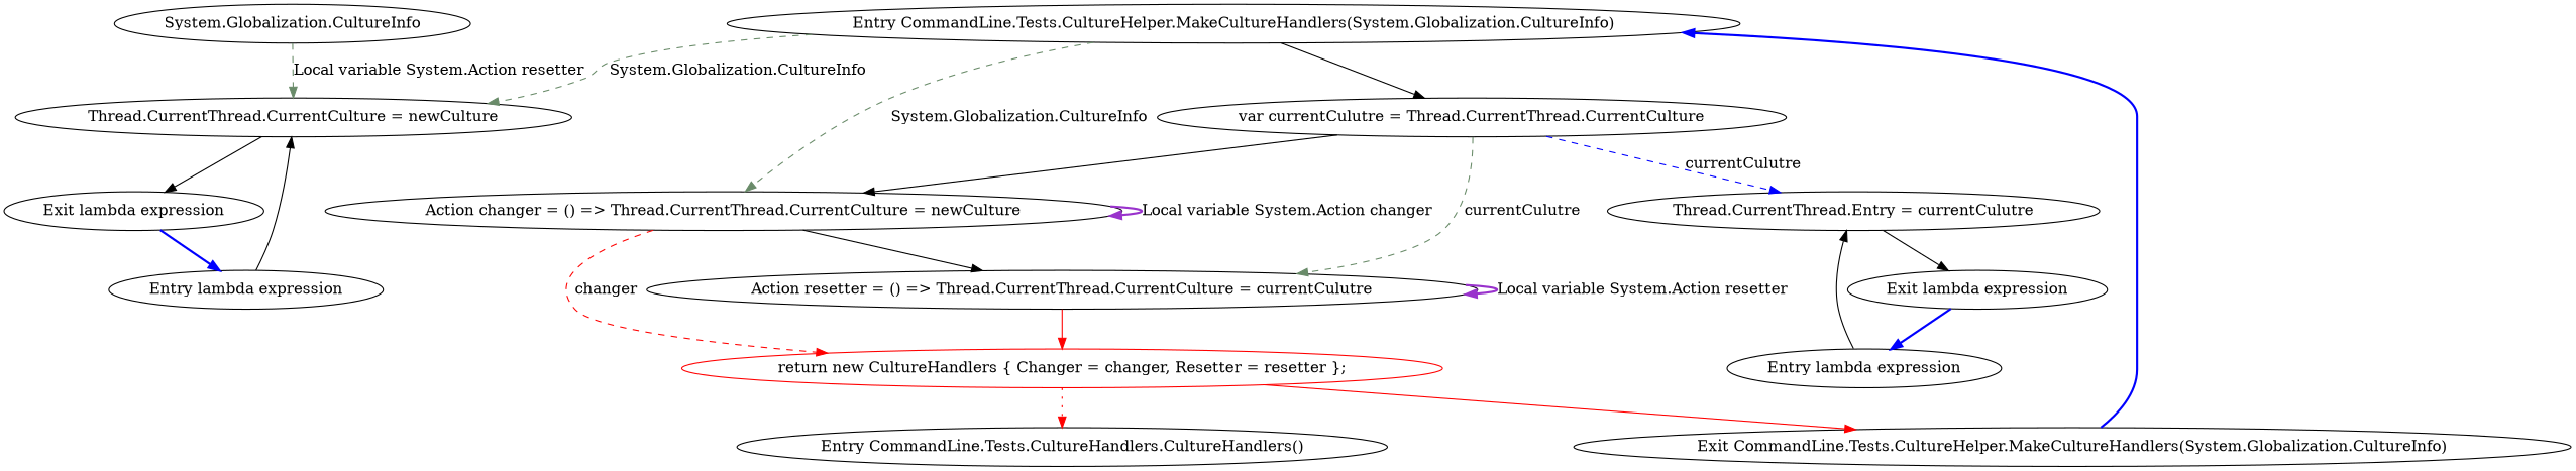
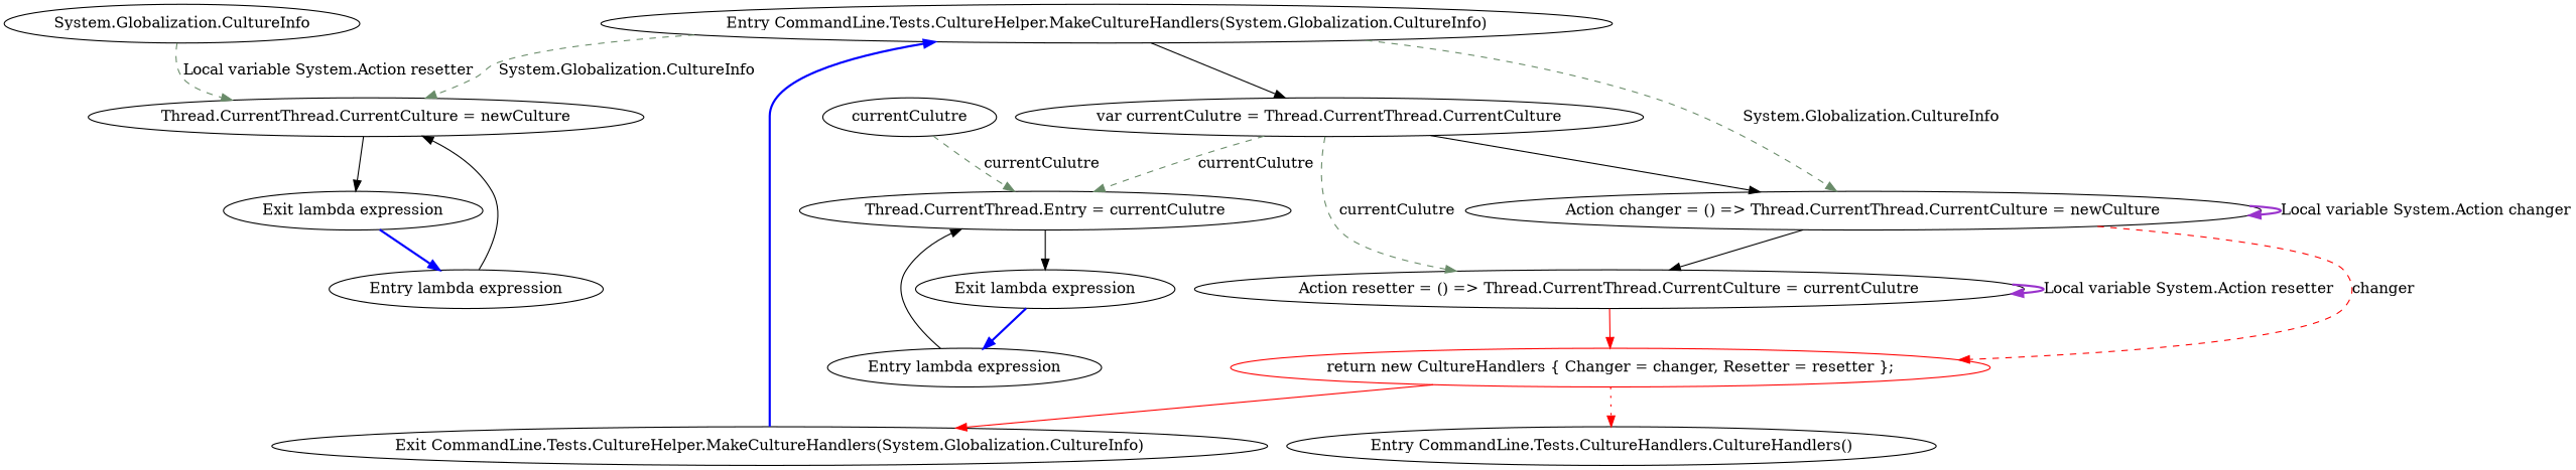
  digraph {
    node [cluster="lambda expression" span="24-24"]
    edge [style=solid]
    n1 [label="System.Globalization.CultureInfo" cluster="" span=""]
    n2 [label="Thread.CurrentThread.CurrentCulture = newCulture"]
    n3 [label="Exit lambda expression"]
+   n4 [label=currentCulutre cluster="" span=""]
    n5 [label="Thread.CurrentThread.Entry = currentCulutre" span="26-26"]
    n6 [label="Exit lambda expression" span="26-26"]
    n7 [cluster="CommandLine.Tests.CultureHelper.MakeCultureHandlers(System.Globalization.CultureInfo)" label="Entry CommandLine.Tests.CultureHelper.MakeCultureHandlers(System.Globalization.CultureInfo)" span="20-20"]
    n8 [cluster="CommandLine.Tests.CultureHelper.MakeCultureHandlers(System.Globalization.CultureInfo)" label="var currentCulutre = Thread.CurrentThread.CurrentCulture" span="22-22"]
    n9 [cluster="CommandLine.Tests.CultureHelper.MakeCultureHandlers(System.Globalization.CultureInfo)" label="Action changer = () => Thread.CurrentThread.CurrentCulture = newCulture"]
    n10 [cluster="CommandLine.Tests.CultureHelper.MakeCultureHandlers(System.Globalization.CultureInfo)" label="Action resetter = () => Thread.CurrentThread.CurrentCulture = currentCulutre" span="26-26"]
    n11 [cluster="CommandLine.Tests.CultureHelper.MakeCultureHandlers(System.Globalization.CultureInfo)" color=red community=0 label="return new CultureHandlers { Changer = changer, Resetter = resetter };" span="28-28"]
    n12 [cluster="CommandLine.Tests.CultureHelper.MakeCultureHandlers(System.Globalization.CultureInfo)" label="Exit CommandLine.Tests.CultureHelper.MakeCultureHandlers(System.Globalization.CultureInfo)" span="20-20"]
    n13 [cluster="CommandLine.Tests.CultureHandlers.CultureHandlers()" label="Entry CommandLine.Tests.CultureHandlers.CultureHandlers()" span="12-12"]
    n14 [label="Entry lambda expression"]
    n15 [label="Entry lambda expression" span="26-26"]
    n1 -> n2 [color=darkseagreen4 label="Local variable System.Action resetter" style=dashed]
    n2 -> n3
    n3 -> n14 [color=blue style=bold]
+   n4 -> n5 [color=darkseagreen4 label=currentCulutre style=dashed]
    n5 -> n6
    n6 -> n15 [color=blue style=bold]
    n7 -> n2 [color=darkseagreen4 label="System.Globalization.CultureInfo" style=dashed]
    n7 -> n8
    n7 -> n9 [color=darkseagreen4 label="System.Globalization.CultureInfo" style=dashed]
-   n8 -> n5 [color=blue label=currentCulutre style=dashed]
+   n8 -> n5 [color=darkseagreen4 label=currentCulutre style=dashed]
    n8 -> n9
    n8 -> n10 [color=darkseagreen4 label=currentCulutre style=dashed]
    n9 -> n9 [color=darkorchid label="Local variable System.Action changer" style=bold]
    n9 -> n10
    n9 -> n11 [color=red label=changer style=dashed]
    n10 -> n10 [color=darkorchid label="Local variable System.Action resetter" style=bold]
    n10 -> n11 [color=red]
    n11 -> n12 [color=red]
    n11 -> n13 [color=red style=dotted]
    n12 -> n7 [color=blue style=bold]
    n14 -> n2
    n15 -> n5
  }
